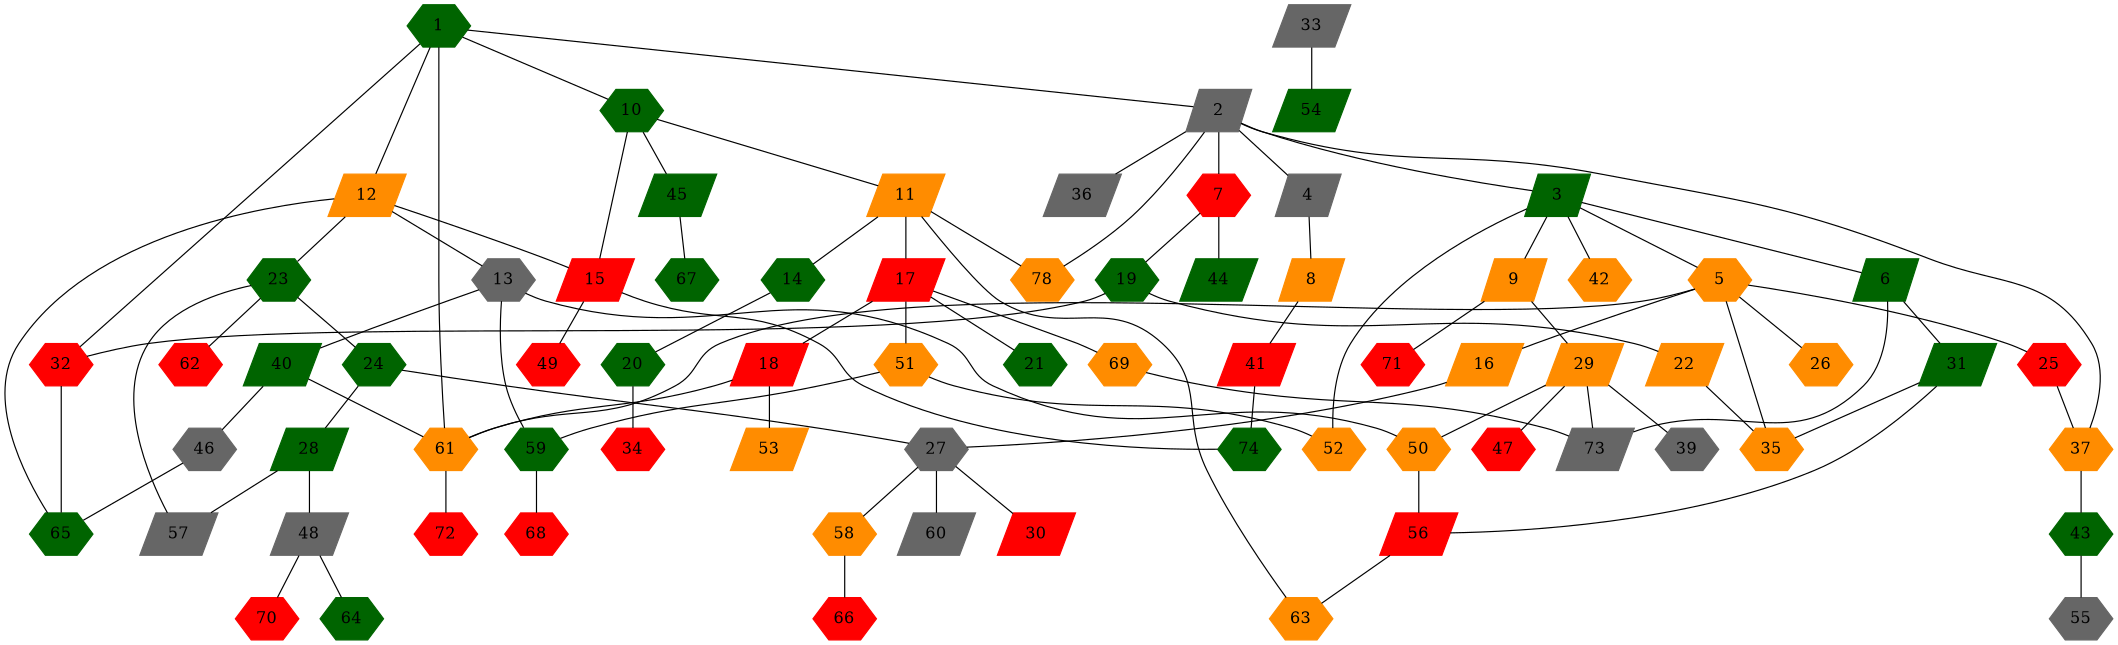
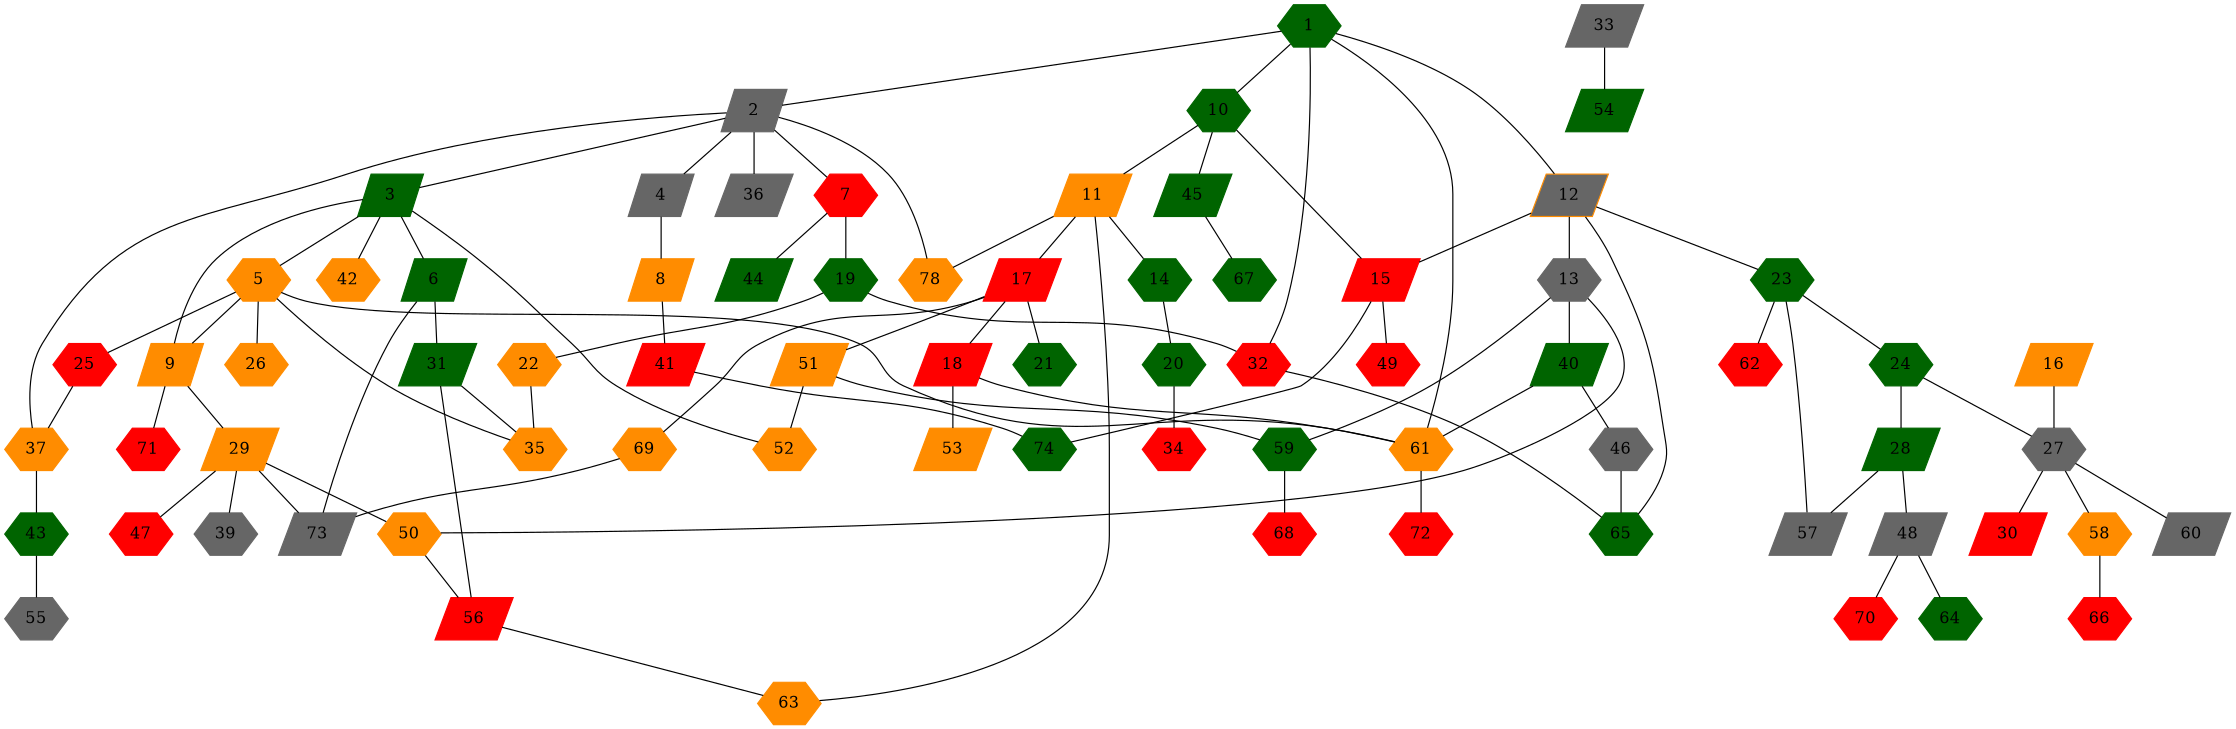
  graph {
    node [color=darkgreen shape=hexagon style=filled]
    2 [color=gray40 shape=parallelogram]
    1
    10
-   12 [color=darkorange shape=parallelogram]
+   12 [color=darkorange shape=parallelogram fillcolor=gray40]
    32 [color=red]
    61 [color=darkorange]
    3 [shape=parallelogram]
    4 [color=gray40 shape=parallelogram]
    7 [color=red]
    36 [color=gray40 shape=parallelogram]
    37 [color=darkorange]
    n12 [color=darkorange label=78]
    11 [color=darkorange shape=parallelogram]
    15 [color=red shape=parallelogram]
    45 [shape=parallelogram]
    13 [color=gray40]
    23
    65
    72 [color=red]
    5 [color=darkorange]
    6 [shape=parallelogram]
    9 [color=darkorange shape=parallelogram]
    42 [color=darkorange]
    52 [color=darkorange]
    8 [color=darkorange shape=parallelogram]
    19
    44 [shape=parallelogram]
    43
    16 [color=darkorange shape=parallelogram]
    25 [color=red]
    26 [color=darkorange]
    35 [color=darkorange]
    31 [shape=parallelogram]
    73 [color=gray40 shape=parallelogram]
    29 [color=darkorange shape=parallelogram]
    71 [color=red]
    41 [color=red shape=parallelogram]
    27 [color=gray40]
    56 [color=red shape=parallelogram]
-   22 [color=darkorange shape=parallelogram]
+   22 [color=darkorange]
    74
    50 [color=darkorange]
    39 [color=gray40]
    47 [color=red]
    14
    17 [color=red shape=parallelogram]
    63 [color=darkorange]
    49 [color=red]
    67
    20
    18 [color=red shape=parallelogram]
    21
-   51 [color=darkorange]
+   51 [color=darkorange shape=parallelogram]
    69 [color=darkorange]
    40 [shape=parallelogram]
    59
    24
    57 [color=gray40 shape=parallelogram]
    62 [color=red]
    33 [color=gray40 shape=parallelogram]
    54 [shape=parallelogram]
    46 [color=gray40]
    68 [color=red]
    34 [color=red]
    30 [color=red shape=parallelogram]
    58 [color=darkorange]
    60 [color=gray40 shape=parallelogram]
    53 [color=darkorange shape=parallelogram]
    28 [shape=parallelogram]
    48 [color=gray40 shape=parallelogram]
    66 [color=red]
    64
    70 [color=red]
    55 [color=gray40]
    2 -- 3
    2 -- 4
    2 -- 7
    2 -- 36
    2 -- 37
    2 -- n12
    1 -- 2
    1 -- 10
    1 -- 12
    1 -- 32
    1 -- 61
    10 -- 11
    10 -- 15
    10 -- 45
    12 -- 15
    12 -- 13
    12 -- 23
    12 -- 65
    32 -- 65
    61 -- 72
    3 -- 5
    3 -- 6
    3 -- 9
    3 -- 42
    3 -- 52
    4 -- 8
    7 -- 19
    7 -- 44
    37 -- 43
    11 -- n12
    11 -- 14
    11 -- 17
    11 -- 63
    15 -- 74
    15 -- 49
    45 -- 67
    13 -- 50
    13 -- 40
    13 -- 59
    23 -- 24
    23 -- 57
    23 -- 62
    5 -- 61
-   5 -- 16
+   5 -- 9
    5 -- 25
    5 -- 26
    5 -- 35
    6 -- 31
    6 -- 73
    9 -- 29
    9 -- 71
    8 -- 41
    19 -- 32
    19 -- 22
    43 -- 55
    16 -- 27
    25 -- 37
    31 -- 35
    31 -- 56
    29 -- 73
    29 -- 50
    29 -- 39
    29 -- 47
    41 -- 74
    27 -- 30
    27 -- 58
    27 -- 60
    56 -- 63
    22 -- 35
    50 -- 56
    14 -- 20
    17 -- 18
    17 -- 21
    17 -- 51
    17 -- 69
    20 -- 34
    18 -- 61
    18 -- 53
    51 -- 52
    51 -- 59
    69 -- 73
    40 -- 61
    40 -- 46
    59 -- 68
    24 -- 27
    24 -- 28
    33 -- 54
    46 -- 65
    58 -- 66
    28 -- 57
    28 -- 48
    48 -- 64
    48 -- 70
  }
